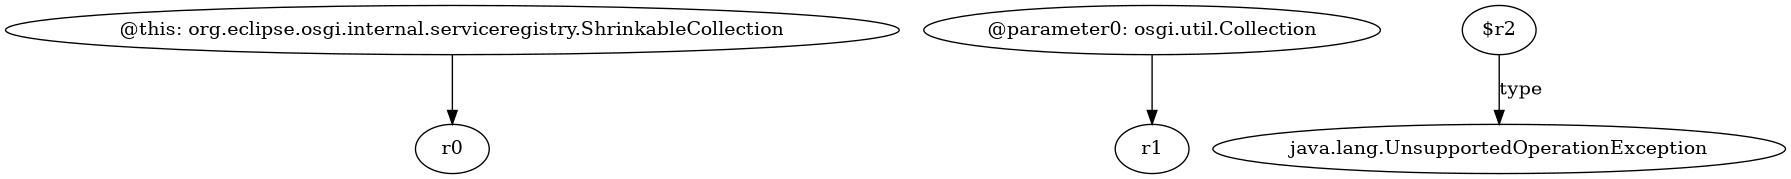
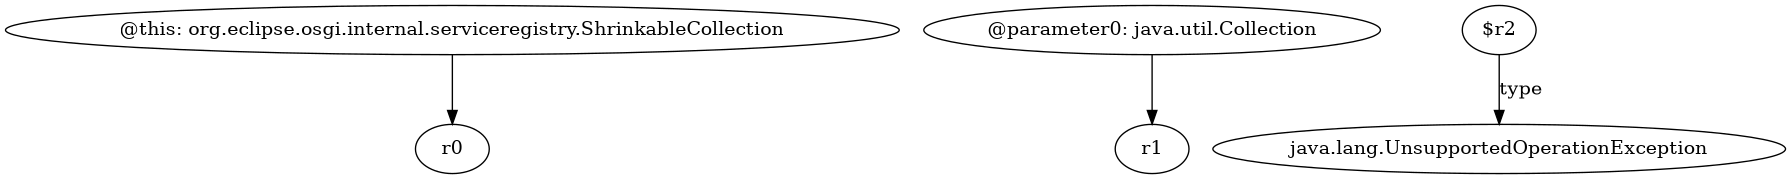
  digraph {
    n1 [label="@this: org.eclipse.osgi.internal.serviceregistry.ShrinkableCollection"]
    n2 [label=r0]
-   n3 [label="@parameter0: osgi.util.Collection"]
+   n3 [label="@parameter0: java.util.Collection"]
    n4 [label=r1]
    n5 [label="java.lang.UnsupportedOperationException"]
    n6 [label="$r2"]
    n1 -> n2
    n3 -> n4
    n6 -> n5 [label=type]
  }
